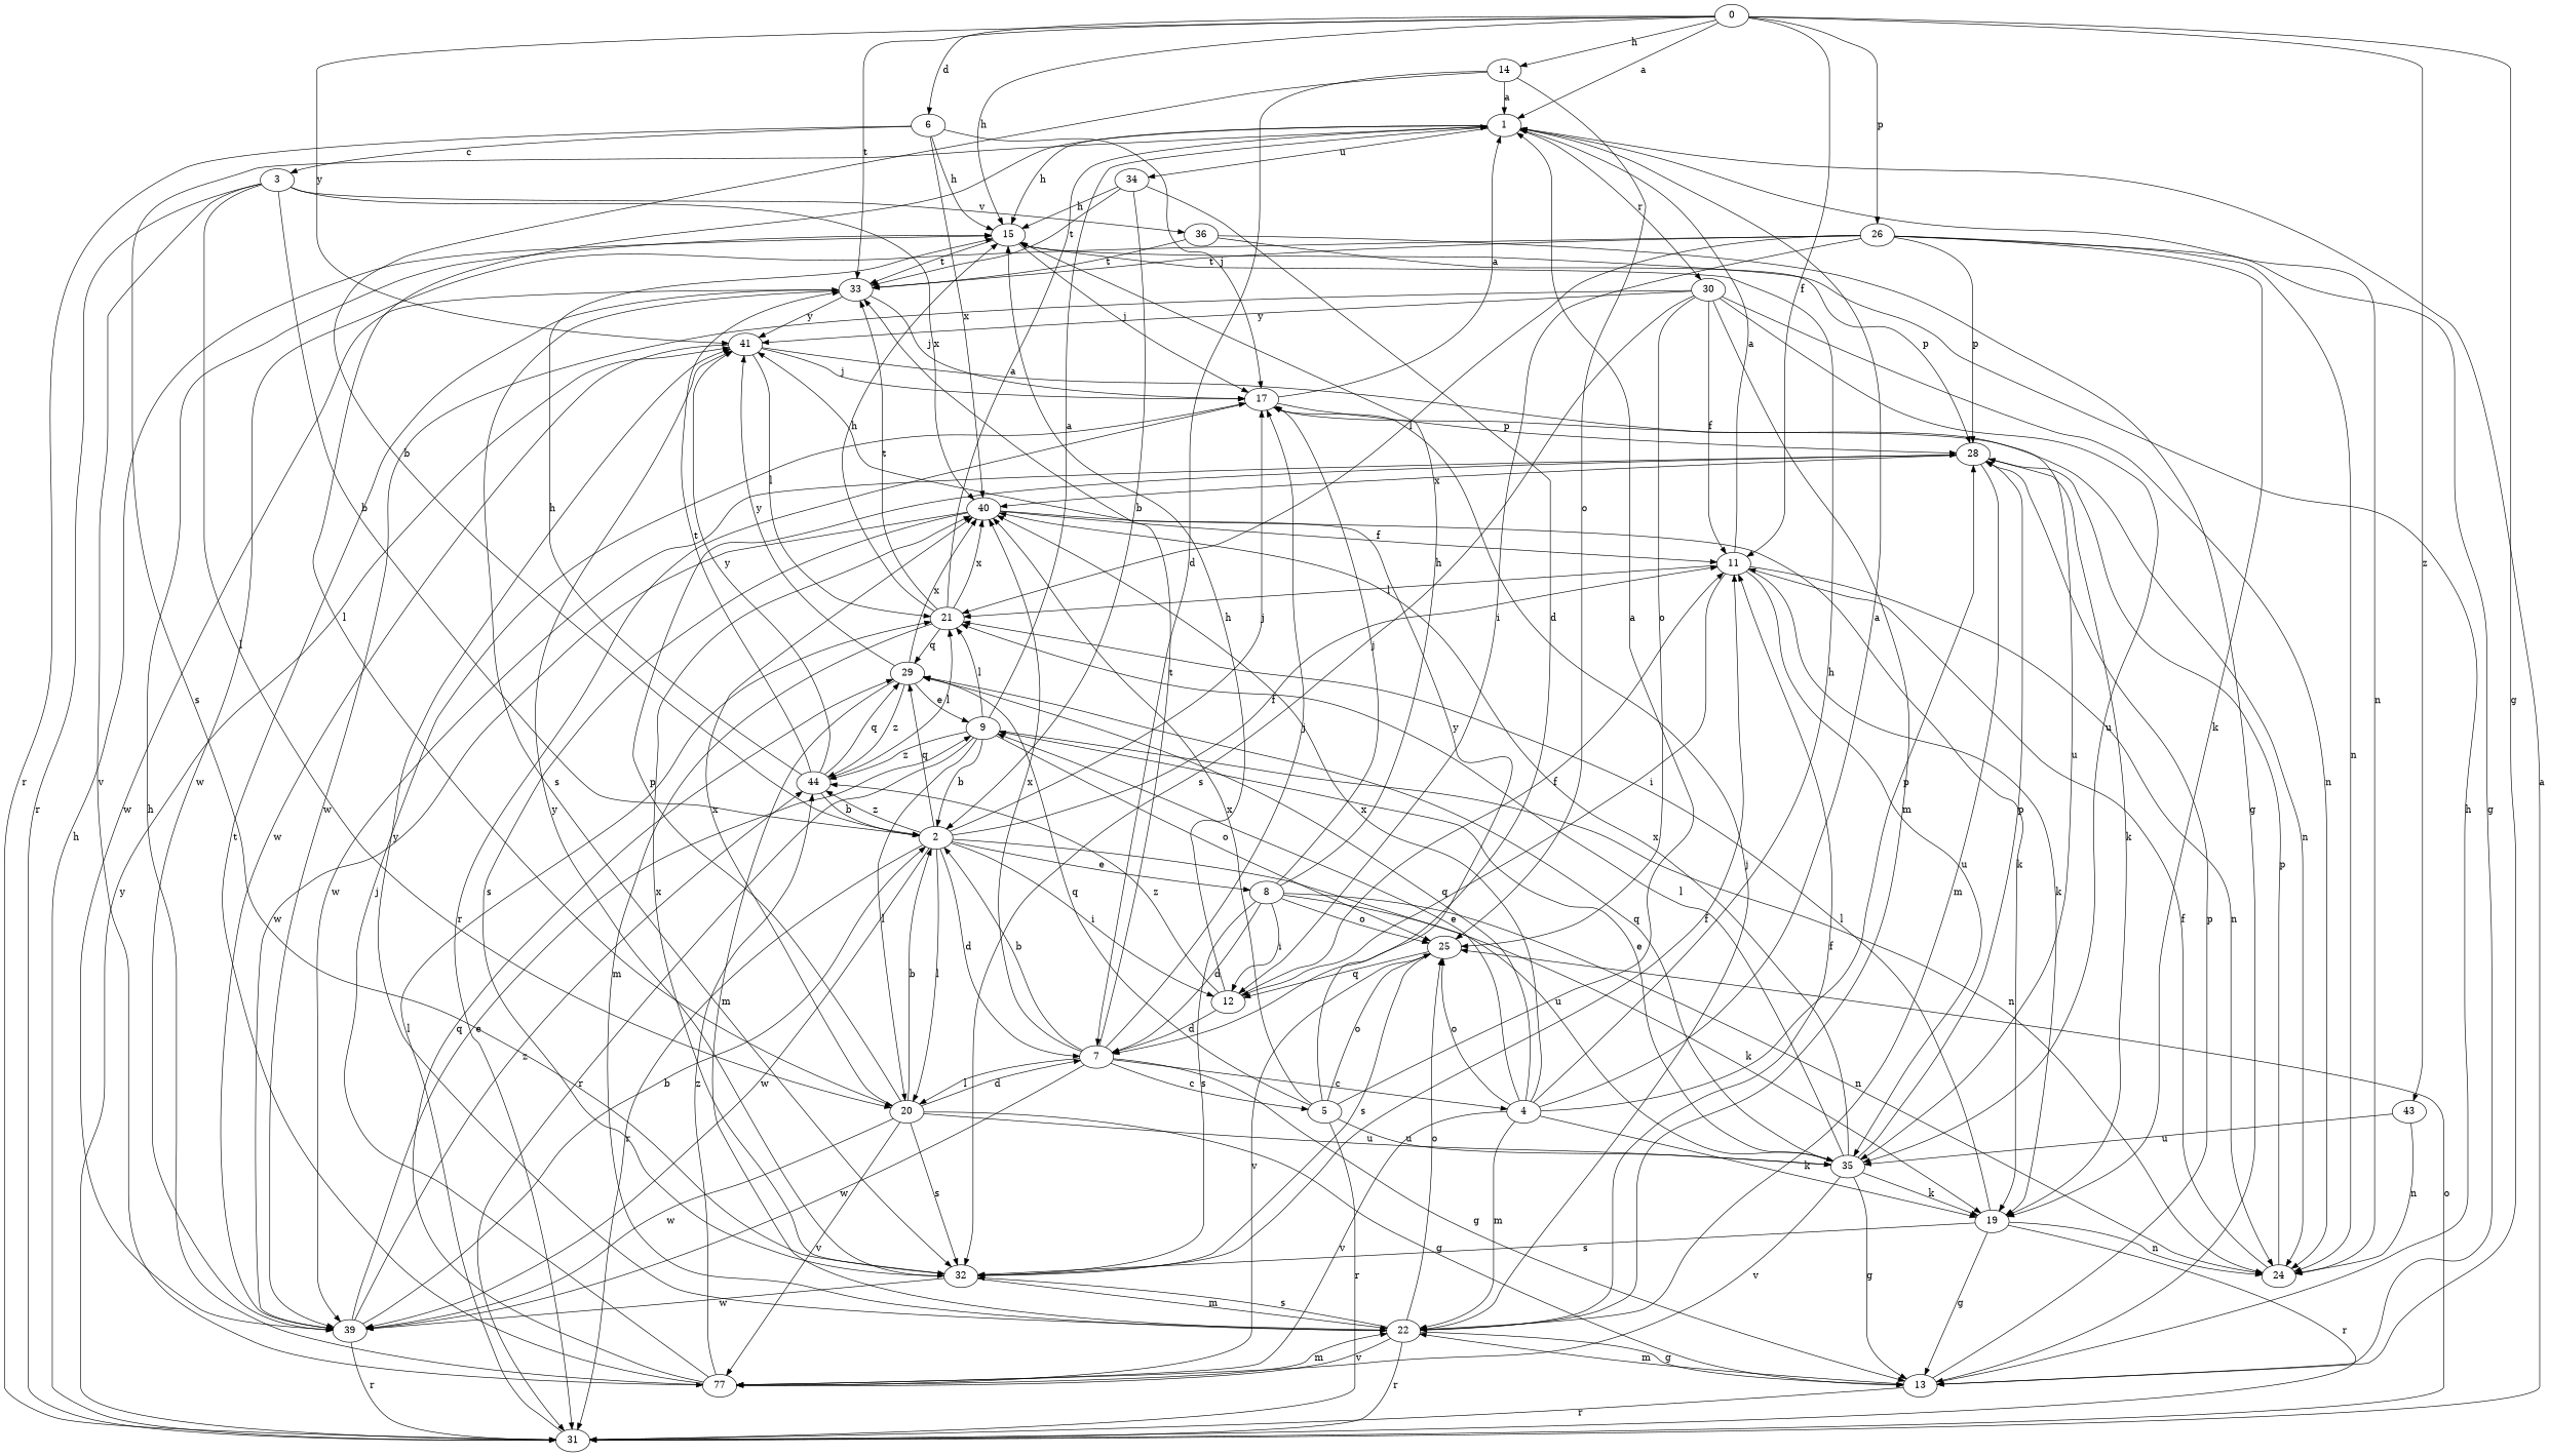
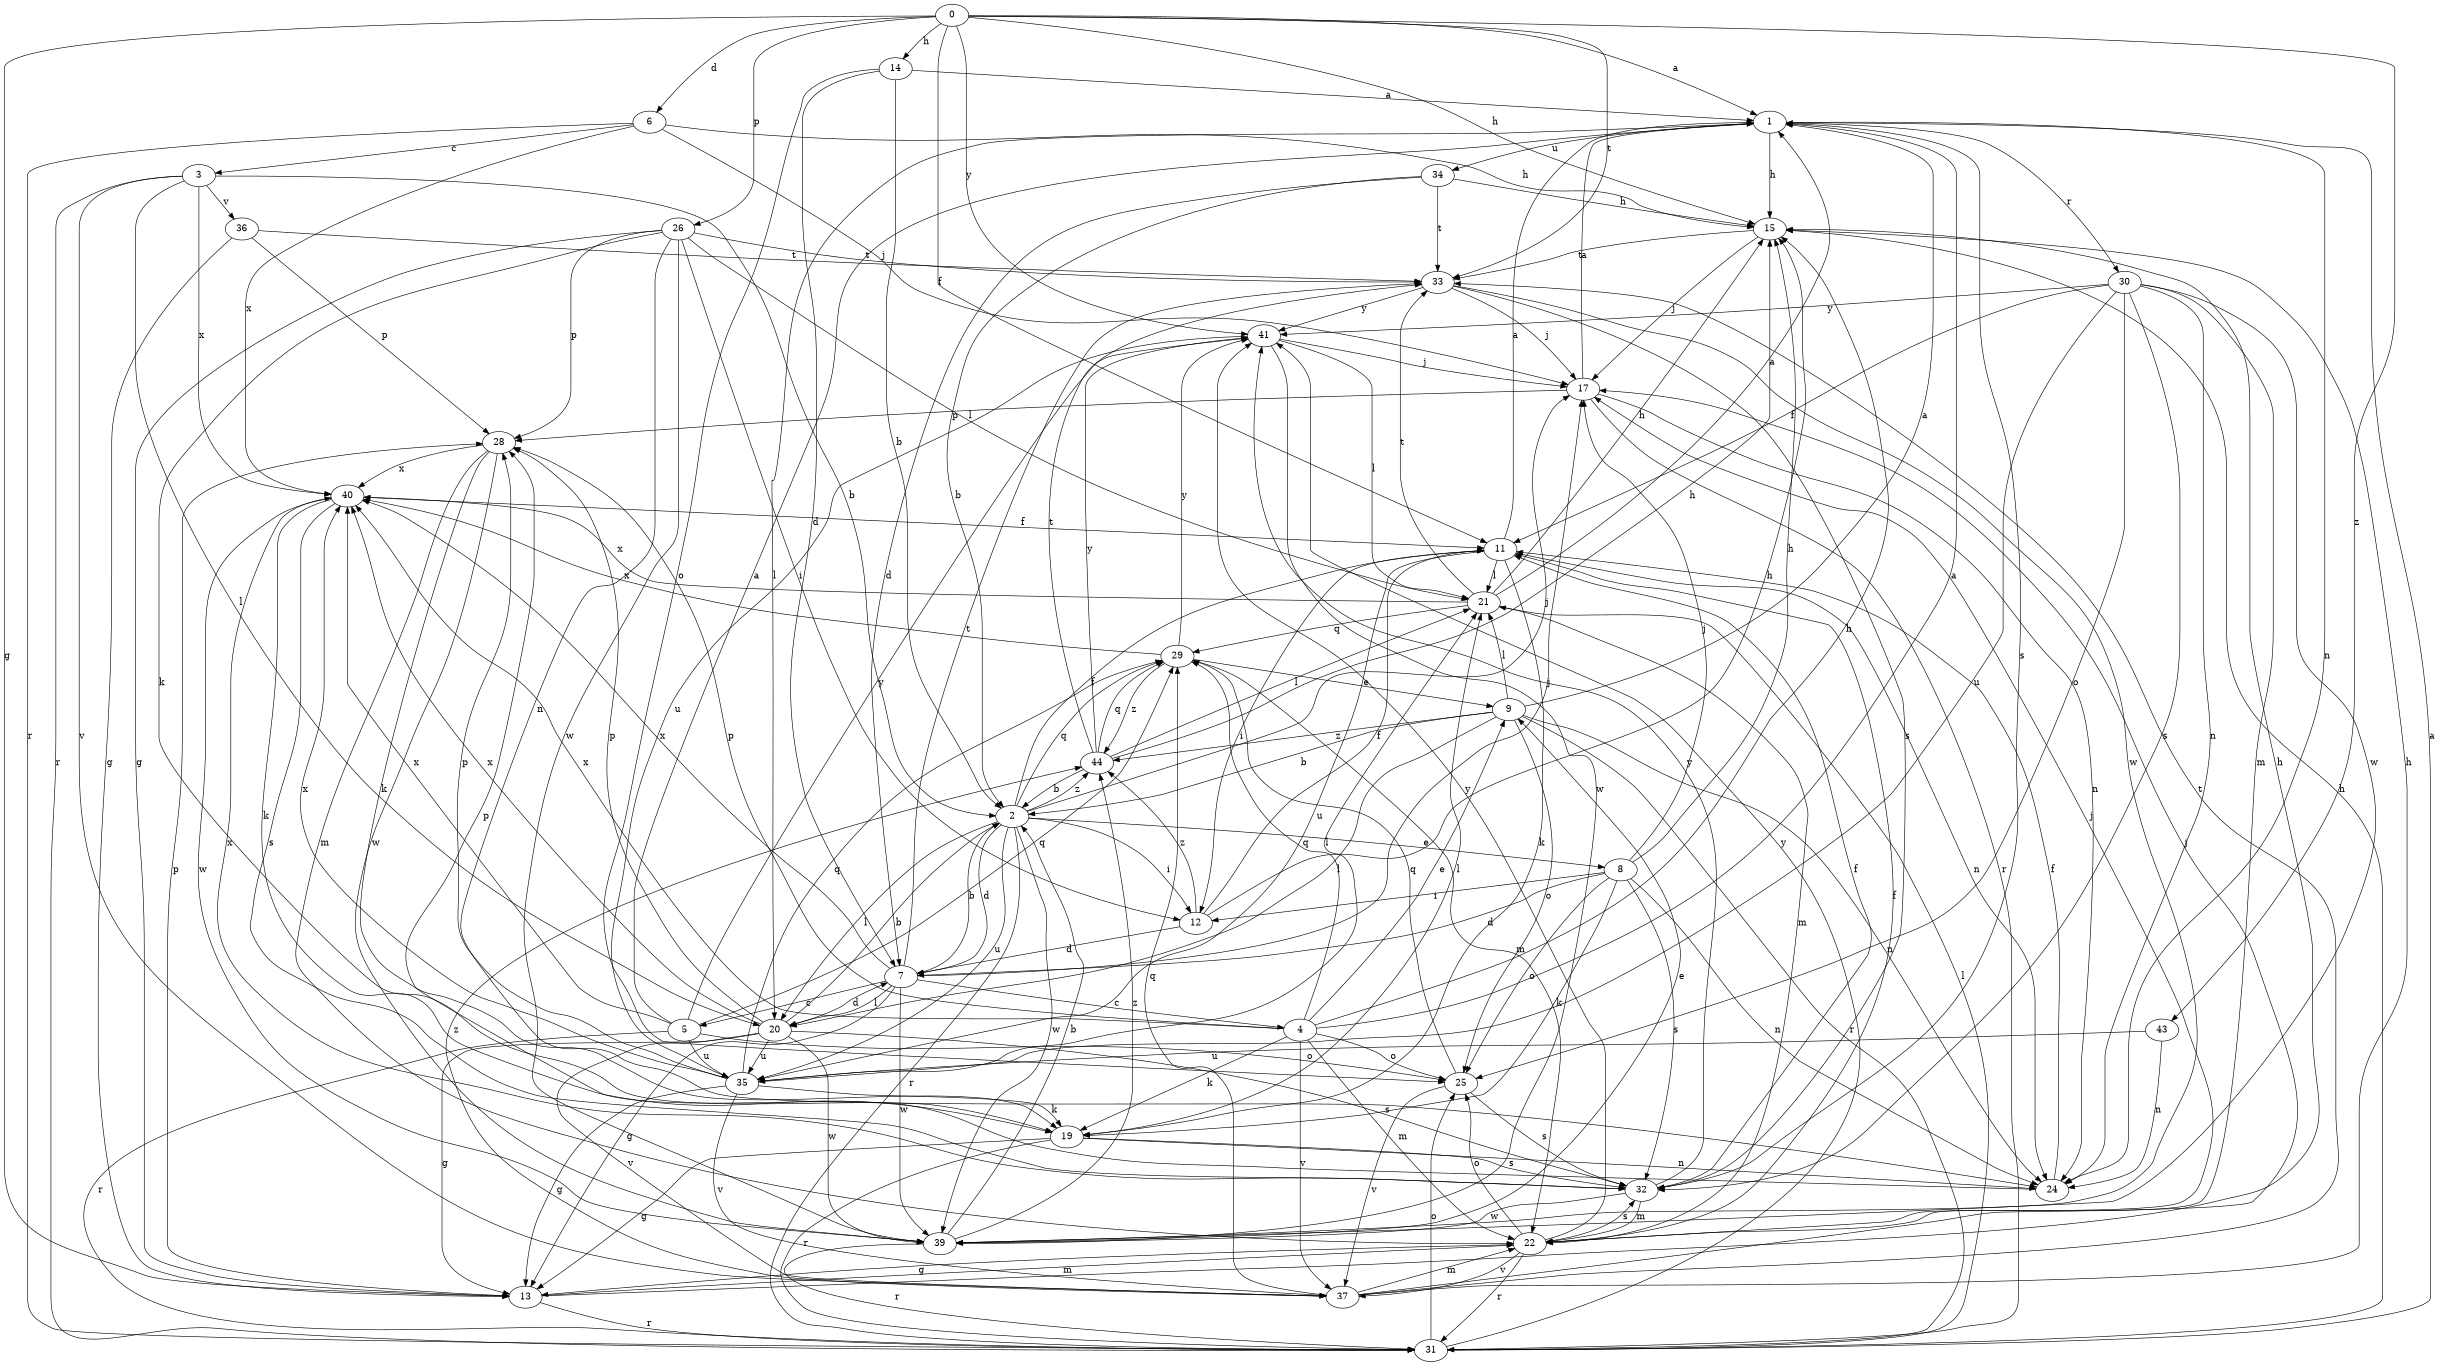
  strict digraph {
    0
    1
    6
    11
    13
    14
    15
    26
    33
    41
    43
    20
    24
    30
    32
    34
    17
    31
    3
    40
    n21 [label=12]
    35
    19
    21
    22
    28
    2
    7
    25
    39
-   37 [label=77]
+   37
    8
    29
    44
    4
    5
    9
    36
    0 -> 1 [label=a]
    0 -> 6 [label=d]
    0 -> 11 [label=f]
    0 -> 13 [label=g]
    0 -> 14 [label=h]
    0 -> 15 [label=h]
    0 -> 26 [label=p]
    0 -> 33 [label=t]
    0 -> 41 [label=y]
    0 -> 43 [label=z]
    1 -> 15 [label=h]
    1 -> 20 [label=l]
    1 -> 24 [label=n]
    1 -> 30 [label=r]
    1 -> 32 [label=s]
    1 -> 34 [label=u]
    6 -> 15 [label=h]
    6 -> 17 [label=j]
    6 -> 31 [label=r]
    6 -> 3 [label=c]
    6 -> 40 [label=x]
    11 -> 1 [label=a]
    11 -> 24 [label=n]
    11 -> n21 [label=i]
    11 -> 35 [label=u]
    11 -> 19 [label=k]
    11 -> 21 [label=l]
    13 -> 15 [label=h]
    13 -> 31 [label=r]
    13 -> 22 [label=m]
    13 -> 28 [label=p]
    14 -> 1 [label=a]
    14 -> 2 [label=b]
    14 -> 7 [label=d]
    14 -> 25 [label=o]
    15 -> 33 [label=t]
    15 -> 17 [label=j]
    26 -> 13 [label=g]
    26 -> 33 [label=t]
    26 -> 24 [label=n]
    26 -> n21 [label=i]
    26 -> 19 [label=k]
    26 -> 21 [label=l]
    26 -> 28 [label=p]
    26 -> 39 [label=w]
    33 -> 41 [label=y]
    33 -> 32 [label=s]
    33 -> 17 [label=j]
    33 -> 39 [label=w]
    41 -> 17 [label=j]
    41 -> 35 [label=u]
    41 -> 21 [label=l]
    41 -> 39 [label=w]
    43 -> 24 [label=n]
    43 -> 35 [label=u]
    20 -> 13 [label=g]
    20 -> 32 [label=s]
    20 -> 40 [label=x]
    20 -> 35 [label=u]
    20 -> 28 [label=p]
    20 -> 2 [label=b]
    20 -> 7 [label=d]
    20 -> 39 [label=w]
    20 -> 37 [label=v]
    24 -> 11 [label=f]
    24 -> 28 [label=p]
    30 -> 11 [label=f]
    30 -> 41 [label=y]
    30 -> 24 [label=n]
    30 -> 32 [label=s]
    30 -> 35 [label=u]
    30 -> 22 [label=m]
    30 -> 25 [label=o]
    30 -> 39 [label=w]
    32 -> 11 [label=f]
    32 -> 41 [label=y]
    32 -> 40 [label=x]
    32 -> 22 [label=m]
    32 -> 39 [label=w]
    34 -> 15 [label=h]
    34 -> 33 [label=t]
    34 -> 2 [label=b]
    34 -> 7 [label=d]
    17 -> 1 [label=a]
    17 -> 24 [label=n]
    17 -> 31 [label=r]
    17 -> 28 [label=p]
    31 -> 1 [label=a]
    31 -> 15 [label=h]
    31 -> 41 [label=y]
    31 -> 21 [label=l]
    31 -> 25 [label=o]
    3 -> 20 [label=l]
    3 -> 31 [label=r]
    3 -> 40 [label=x]
    3 -> 2 [label=b]
    3 -> 37 [label=v]
    3 -> 36 [label=v]
    40 -> 11 [label=f]
    40 -> 32 [label=s]
    40 -> 19 [label=k]
    40 -> 39 [label=w]
    n21 -> 11 [label=f]
    n21 -> 15 [label=h]
    n21 -> 7 [label=d]
    n21 -> 44 [label=z]
    35 -> 13 [label=g]
    35 -> 40 [label=x]
    35 -> 19 [label=k]
    35 -> 21 [label=l]
    35 -> 28 [label=p]
    35 -> 37 [label=v]
    35 -> 29 [label=q]
-   35 -> 9 [label=e]
    19 -> 13 [label=g]
    19 -> 24 [label=n]
    19 -> 32 [label=s]
    19 -> 31 [label=r]
    19 -> 21 [label=l]
    21 -> 1 [label=a]
    21 -> 15 [label=h]
    21 -> 33 [label=t]
    21 -> 40 [label=x]
    21 -> 22 [label=m]
    21 -> 29 [label=q]
    22 -> 11 [label=f]
    22 -> 13 [label=g]
    22 -> 41 [label=y]
    22 -> 32 [label=s]
    22 -> 17 [label=j]
    22 -> 31 [label=r]
    22 -> 25 [label=o]
    22 -> 37 [label=v]
    28 -> 40 [label=x]
    28 -> 19 [label=k]
    28 -> 22 [label=m]
    28 -> 39 [label=w]
    2 -> 11 [label=f]
    2 -> 20 [label=l]
    2 -> 17 [label=j]
    2 -> 31 [label=r]
    2 -> n21 [label=i]
    2 -> 35 [label=u]
    2 -> 7 [label=d]
    2 -> 39 [label=w]
    2 -> 8 [label=e]
    2 -> 29 [label=q]
    2 -> 44 [label=z]
    7 -> 13 [label=g]
    7 -> 33 [label=t]
    7 -> 20 [label=l]
    7 -> 17 [label=j]
    7 -> 40 [label=x]
    7 -> 2 [label=b]
    7 -> 39 [label=w]
    7 -> 4 [label=c]
    7 -> 5 [label=c]
    25 -> 32 [label=s]
    25 -> 37 [label=v]
-   25 -> n21 [label=q]
+   25 -> 29 [label=q]
    39 -> 31 [label=r]
    39 -> 2 [label=b]
    39 -> 44 [label=z]
    39 -> 9 [label=e]
    37 -> 15 [label=h]
    37 -> 33 [label=t]
    37 -> 17 [label=j]
    37 -> 22 [label=m]
    37 -> 29 [label=q]
    37 -> 44 [label=z]
    8 -> 15 [label=h]
    8 -> 24 [label=n]
    8 -> 32 [label=s]
    8 -> 17 [label=j]
    8 -> n21 [label=i]
    8 -> 19 [label=k]
    8 -> 7 [label=d]
    8 -> 25 [label=o]
    29 -> 41 [label=y]
    29 -> 40 [label=x]
    29 -> 22 [label=m]
    29 -> 44 [label=z]
    29 -> 9 [label=e]
    44 -> 15 [label=h]
    44 -> 33 [label=t]
    44 -> 41 [label=y]
    44 -> 21 [label=l]
    44 -> 2 [label=b]
    44 -> 29 [label=q]
    4 -> 1 [label=a]
    4 -> 15 [label=h]
    4 -> 40 [label=x]
    4 -> 19 [label=k]
    4 -> 22 [label=m]
    4 -> 28 [label=p]
    4 -> 25 [label=o]
    4 -> 37 [label=v]
    4 -> 29 [label=q]
    4 -> 9 [label=e]
    5 -> 1 [label=a]
    5 -> 41 [label=y]
    5 -> 31 [label=r]
    5 -> 40 [label=x]
    5 -> 35 [label=u]
    5 -> 25 [label=o]
    5 -> 29 [label=q]
    9 -> 1 [label=a]
    9 -> 20 [label=l]
    9 -> 24 [label=n]
    9 -> 31 [label=r]
    9 -> 21 [label=l]
    9 -> 2 [label=b]
    9 -> 25 [label=o]
    9 -> 44 [label=z]
    36 -> 13 [label=g]
    36 -> 33 [label=t]
    36 -> 28 [label=p]
  }
